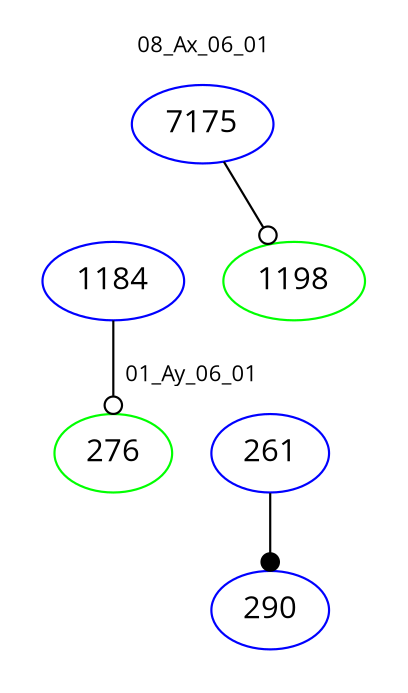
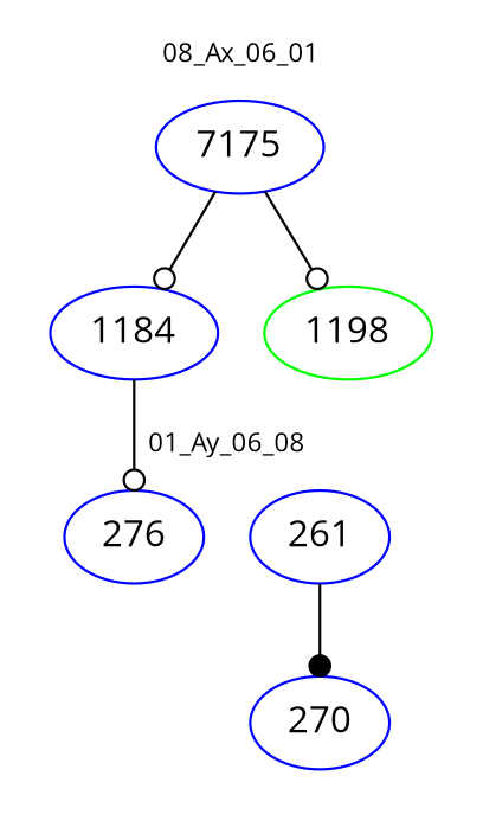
  digraph {
    fontname="Open Sans"
    node [color=blue fontname="Open Sans"]
    edge [arrowhead=odot color=black fontname="Open Sans"]
    n1 [label=261]
-   n2 [color=green label=276]
-   n3 [label=290]
+   n2 [label=276]
+   n3 [label=270]
    n4 [label=7175]
    n5 [label=1184]
    n6 [color=green label=1198]
    subgraph cluster_1 {
      color=white
      fontsize=10
-     label="01_Ay_06_01"
+     label="01_Ay_06_08"
      n1
      n2
      n3
    }
    subgraph cluster_2 {
      color=white
      fontsize=10
      label="08_Ax_06_01"
      n4
      n5
      n6
    }
    n1 -> n3 [arrowhead=dot]
+   n4 -> n5
    n4 -> n6
    n5 -> n2
  }
